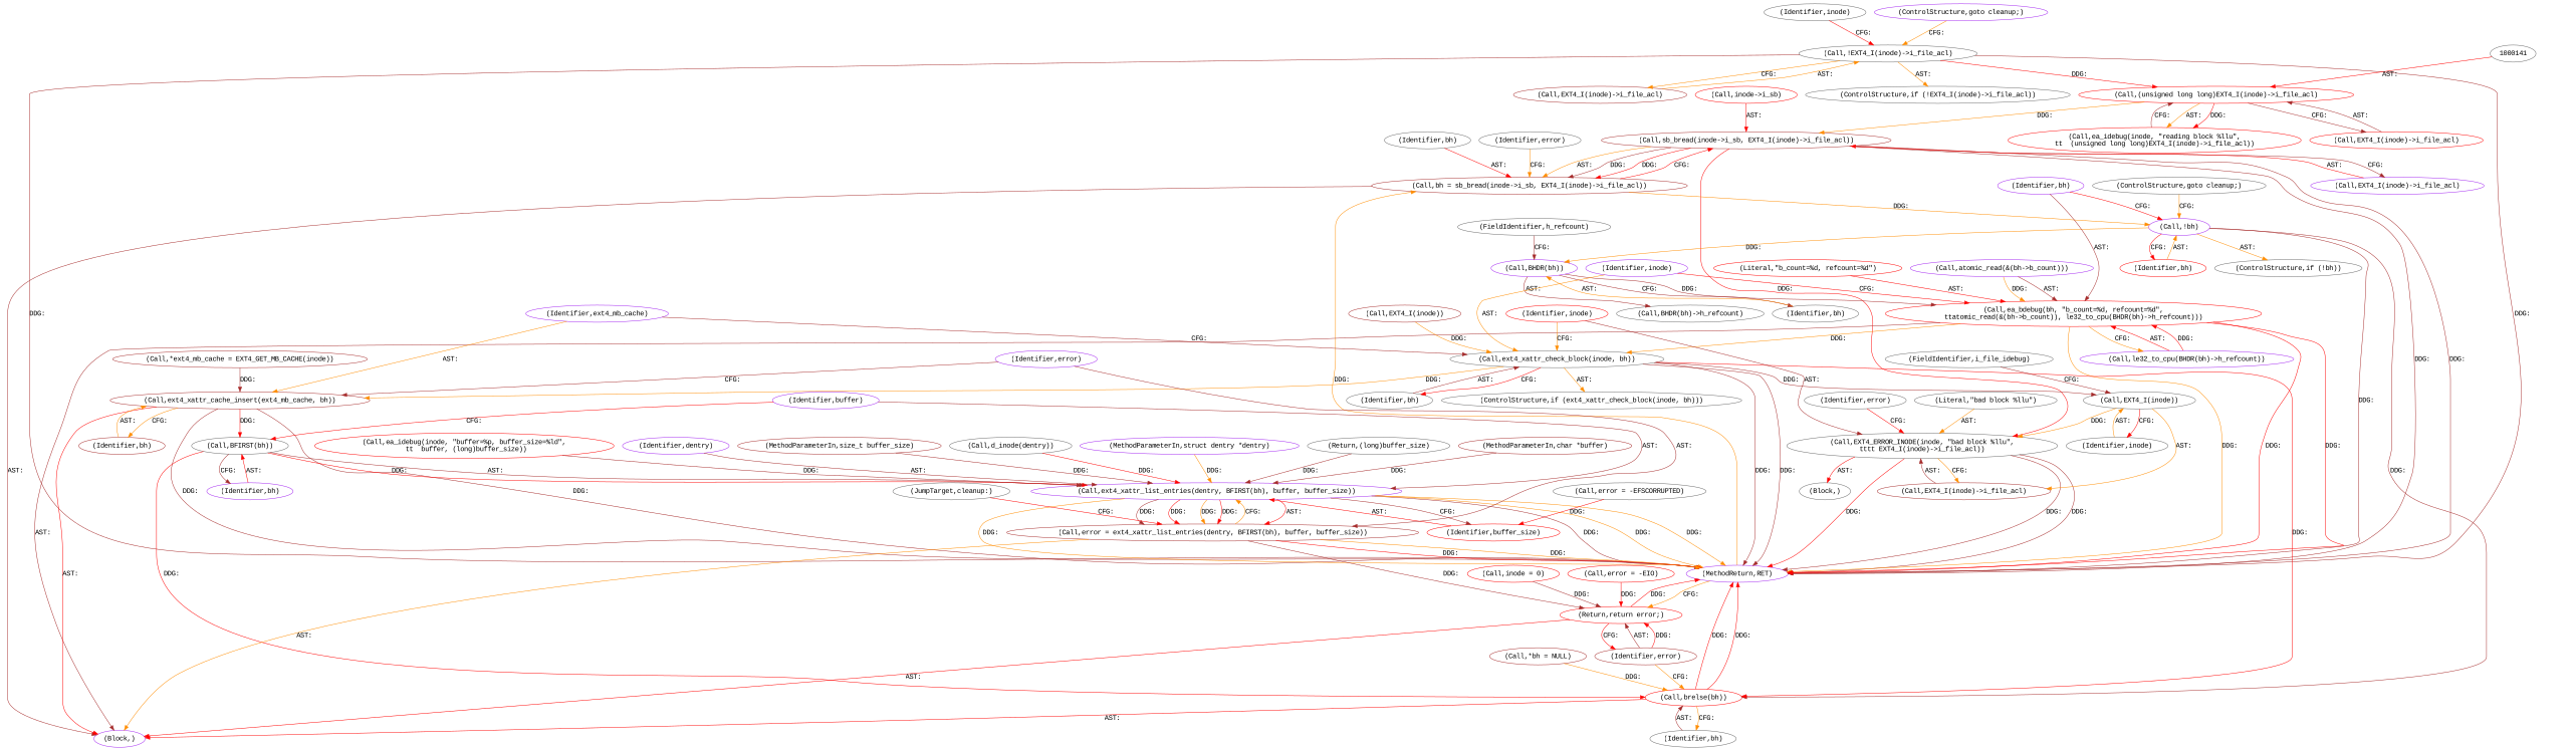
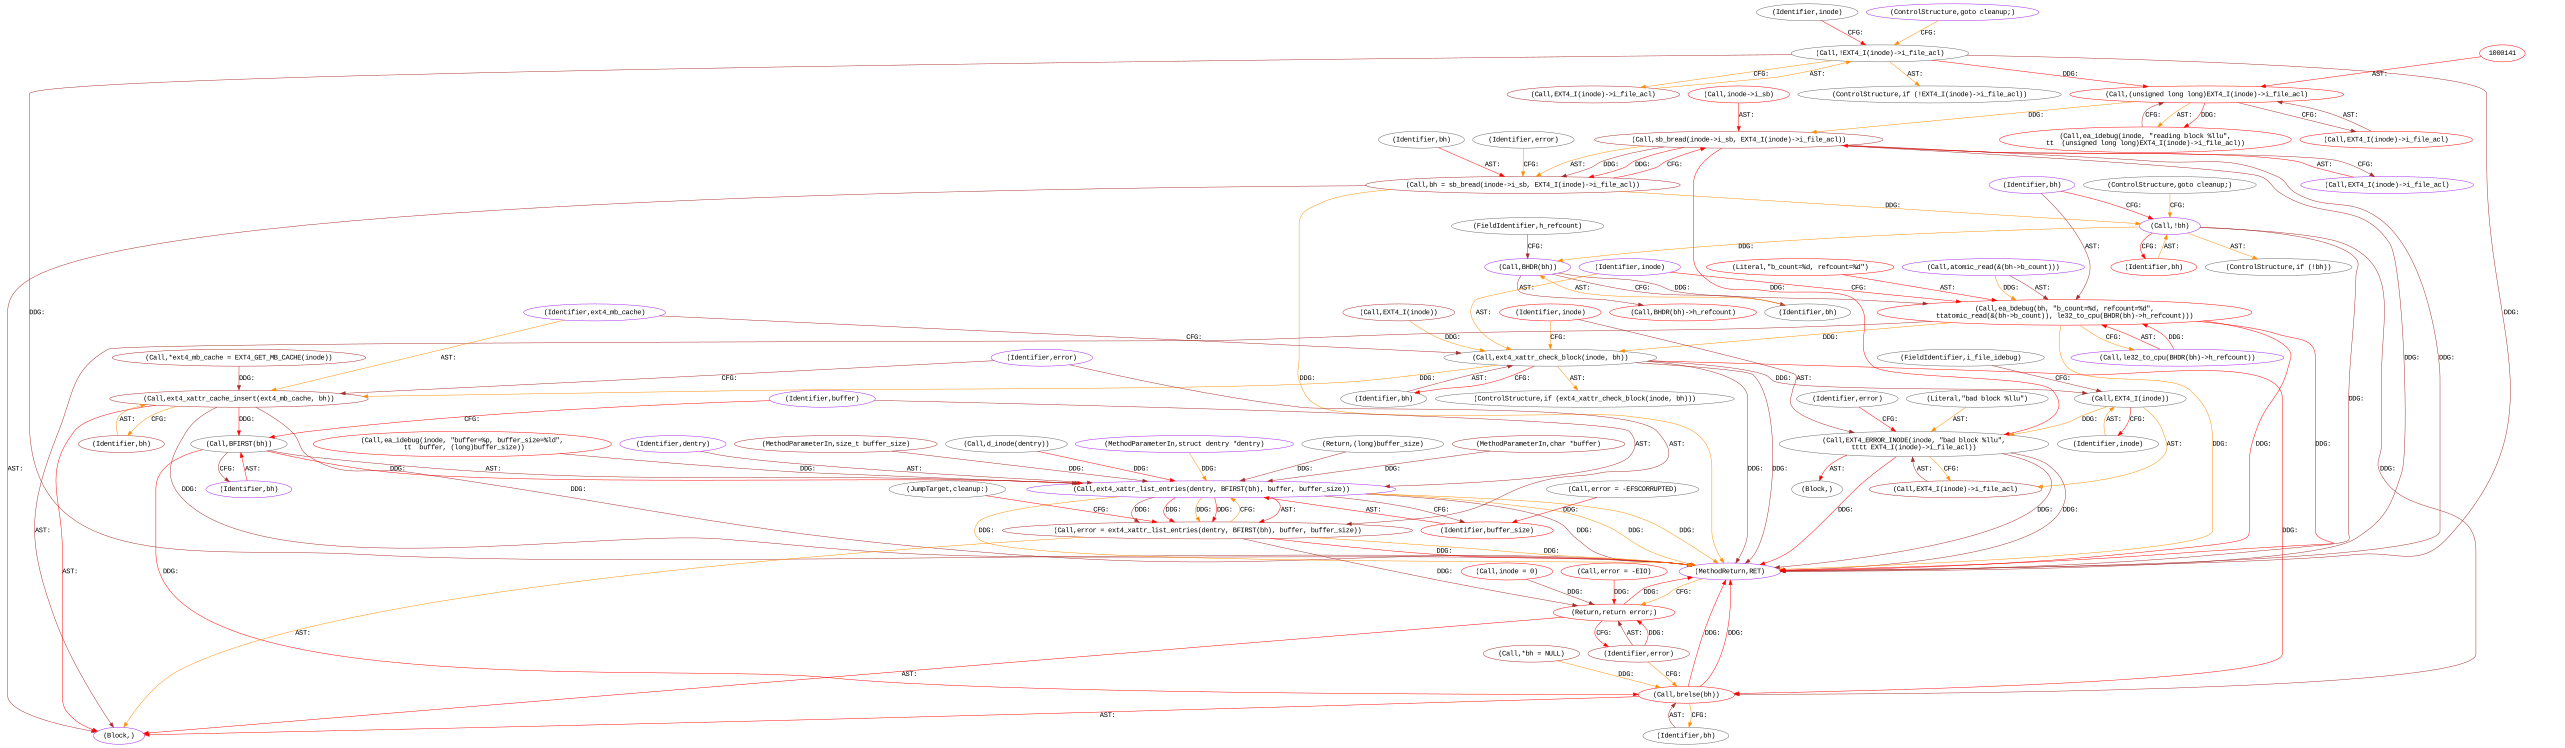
  digraph {
    fontname="Liberation Mono"
    node [color=gray40 fontname="Liberation Mono"]
    edge [color=brown fontname="Liberation Mono"]
    n1 [color=brown label="(Call,sb_bread(inode->i_sb, EXT4_I(inode)->i_file_acl))"]
    n2 [color=brown label="(Call,bh = sb_bread(inode->i_sb, EXT4_I(inode)->i_file_acl))"]
    n3 [label="(Call,EXT4_ERROR_INODE(inode, \"bad block %llu\",\n\t\t\t\t EXT4_I(inode)->i_file_acl))"]
    n4 [color=purple label="(Call,EXT4_I(inode)->i_file_acl)"]
    n5 [color=purple label="(MethodReturn,RET)"]
    n6 [color=purple label="(Call,!bh)"]
    n7 [color=purple label="(Block,)"]
    n8 [color=brown label="(Call,EXT4_I(inode)->i_file_acl)"]
    n9 [label="(Block,)"]
    n10 [color=red label="(Return,return error;)"]
    n11 [color=red label="(Call,(unsigned long long)EXT4_I(inode)->i_file_acl)"]
    n12 [color=red label="(Call,EXT4_I(inode)->i_file_acl)"]
    n13 [color=red label="(Call,ea_idebug(inode, \"reading block %llu\",\n\t\t  (unsigned long long)EXT4_I(inode)->i_file_acl))"]
    n14 [label="(Call,!EXT4_I(inode)->i_file_acl)"]
    n15 [color=brown label="(Call,EXT4_I(inode)->i_file_acl)"]
    n16 [label="(ControlStructure,if (!EXT4_I(inode)->i_file_acl))"]
    n17 [color=purple label="(Call,BHDR(bh))"]
    n18 [color=red label="(Call,brelse(bh))"]
    n19 [color=red label="(Identifier,bh)"]
    n20 [label="(ControlStructure,if (!bh))"]
    n21 [color=red label="(Call,ea_bdebug(bh, \"b_count=%d, refcount=%d\",\n\t\tatomic_read(&(bh->b_count)), le32_to_cpu(BHDR(bh)->h_refcount)))"]
    n22 [label="(Identifier,bh)"]
-   n23 [label="(Call,BHDR(bh)->h_refcount)"]
+   n23 [color=red label="(Call,BHDR(bh)->h_refcount)"]
    n24 [label="(Identifier,bh)"]
    n25 [label="(Call,ext4_xattr_check_block(inode, bh))"]
    n26 [color=purple label="(Call,le32_to_cpu(BHDR(bh)->h_refcount))"]
    n27 [label="(Call,EXT4_I(inode))"]
    n28 [color=brown label="(Call,ext4_xattr_cache_insert(ext4_mb_cache, bh))"]
    n29 [label="(Identifier,bh)"]
    n30 [label="(ControlStructure,if (ext4_xattr_check_block(inode, bh)))"]
    n31 [label="(Identifier,inode)"]
    n32 [label="(Call,BFIRST(bh))"]
    n33 [color=brown label="(Identifier,bh)"]
    n34 [color=purple label="(Call,ext4_xattr_list_entries(dentry, BFIRST(bh), buffer, buffer_size))"]
    n35 [color=purple label="(Identifier,bh)"]
    n36 [color=brown label="(Call,error = ext4_xattr_list_entries(dentry, BFIRST(bh), buffer, buffer_size))"]
    n37 [color=red label="(Identifier,buffer_size)"]
    n38 [color=brown label="(Identifier,error)"]
    n39 [label="(Identifier,error)"]
    n40 [color=purple label="(Identifier,ext4_mb_cache)"]
    n41 [color=purple label="(MethodParameterIn,struct dentry *dentry)"]
    n42 [label="(Identifier,inode)"]
    n43 [label="(JumpTarget,cleanup:)"]
    n44 [color=red label="(Identifier,inode)"]
    n45 [color=purple label="(Identifier,dentry)"]
    n46 [color=brown label="(Call,EXT4_I(inode))"]
    n47 [color=brown label="(MethodParameterIn,size_t buffer_size)"]
    n48 [label="(Call,d_inode(dentry))"]
    n49 [color=red label="(Call,error = -EIO)"]
    n50 [label="(ControlStructure,goto cleanup;)"]
    n51 [color=purple label="(ControlStructure,goto cleanup;)"]
    n52 [color=purple label="(Identifier,buffer)"]
    n53 [label="(FieldIdentifier,h_refcount)"]
    n54 [label="(Return,(long)buffer_size)"]
    n55 [label="(Identifier,bh)"]
    n56 [color=brown label="(Call,*bh = NULL)"]
    n57 [color=purple label="(Identifier,bh)"]
    n58 [color=purple label="(Identifier,error)"]
    n59 [color=red label="(Call,inode->i_sb)"]
    n60 [label="(Literal,\"bad block %llu\")"]
    n61 [label="(Call,error = -EFSCORRUPTED)"]
    n62 [color=brown label="(MethodParameterIn,char *buffer)"]
    n63 [color=brown label="(Call,*ext4_mb_cache = EXT4_GET_MB_CACHE(inode))"]
    n64 [color=red label="(Call,ea_idebug(inode, \"buffer=%p, buffer_size=%ld\",\n \t\t  buffer, (long)buffer_size))"]
    n65 [color=purple label="(Call,atomic_read(&(bh->b_count)))"]
    n66 [color=red label="(Call,inode = 0)"]
    n67 [label="(FieldIdentifier,i_file_idebug)"]
    n68 [color=red label="(Literal,\"b_count=%d, refcount=%d\")"]
    n69 [color=purple label="(Identifier,inode)"]
    n70 [label="(Identifier,error)"]
-   1000141
+   1000141 [color=red]
    n1 -> n2 [color=darkorange label="AST: "]
    n1 -> n2 [label="DDG: "]
    n1 -> n2 [color=red label="DDG: "]
    n1 -> n3 [color=red label="DDG: "]
    n1 -> n4 [label="CFG: "]
    n1 -> n5 [label="DDG: "]
    n1 -> n5 [label="DDG: "]
    n2 -> n1 [color=red label="CFG: "]
-   n5 -> n2 [color=darkorange label="DDG: "]
+   n2 -> n5 [color=darkorange label="DDG: "]
    n2 -> n6 [color=darkorange label="DDG: "]
    n2 -> n7 [label="AST: "]
    n3 -> n5 [label="DDG: "]
    n3 -> n5 [label="DDG: "]
    n3 -> n5 [color=red label="DDG: "]
    n3 -> n8 [color=darkorange label="CFG: "]
    n3 -> n9 [color=red label="AST: "]
    n4 -> n1 [color=red label="AST: "]
    n5 -> n10 [color=darkorange label="CFG: "]
    n6 -> n5 [label="DDG: "]
    n6 -> n17 [color=darkorange label="DDG: "]
    n6 -> n18 [label="DDG: "]
    n6 -> n19 [color=red label="CFG: "]
    n6 -> n20 [color=darkorange label="AST: "]
    n8 -> n3 [label="AST: "]
    n10 -> n5 [color=red label="DDG: "]
    n10 -> n7 [color=red label="AST: "]
    n10 -> n38 [color=red label="CFG: "]
    n11 -> n1 [color=darkorange label="DDG: "]
    n11 -> n12 [label="CFG: "]
    n11 -> n13 [color=darkorange label="AST: "]
    n11 -> n13 [color=red label="DDG: "]
    n12 -> n11 [label="AST: "]
    n13 -> n11 [label="CFG: "]
    n14 -> n5 [label="DDG: "]
    n14 -> n5 [label="DDG: "]
    n14 -> n11 [color=red label="DDG: "]
    n14 -> n15 [color=darkorange label="CFG: "]
    n14 -> n16 [color=darkorange label="AST: "]
    n15 -> n14 [color=darkorange label="AST: "]
    n17 -> n21 [label="DDG: "]
    n17 -> n22 [label="CFG: "]
    n17 -> n23 [label="AST: "]
    n18 -> n5 [color=red label="DDG: "]
    n18 -> n5 [color=red label="DDG: "]
    n18 -> n7 [color=red label="AST: "]
    n18 -> n24 [color=darkorange label="CFG: "]
    n19 -> n6 [color=darkorange label="AST: "]
    n21 -> n5 [color=darkorange label="DDG: "]
    n21 -> n5 [color=red label="DDG: "]
    n21 -> n5 [color=red label="DDG: "]
    n21 -> n7 [label="AST: "]
    n21 -> n25 [color=darkorange label="DDG: "]
    n21 -> n26 [color=darkorange label="CFG: "]
    n22 -> n17 [color=darkorange label="AST: "]
    n24 -> n18 [label="AST: "]
    n25 -> n5 [label="DDG: "]
    n25 -> n5 [label="DDG: "]
    n25 -> n18 [color=red label="DDG: "]
    n25 -> n27 [label="DDG: "]
    n25 -> n28 [color=darkorange label="DDG: "]
    n25 -> n29 [color=red label="CFG: "]
    n25 -> n30 [color=darkorange label="AST: "]
    n26 -> n21 [color=red label="AST: "]
    n26 -> n21 [color=red label="DDG: "]
    n27 -> n3 [color=darkorange label="DDG: "]
    n27 -> n8 [color=darkorange label="AST: "]
    n27 -> n31 [color=red label="CFG: "]
    n28 -> n5 [label="DDG: "]
    n28 -> n5 [label="DDG: "]
    n28 -> n7 [color=red label="AST: "]
    n28 -> n32 [color=red label="DDG: "]
    n28 -> n33 [color=darkorange label="CFG: "]
    n29 -> n25 [label="AST: "]
    n31 -> n27 [color=darkorange label="AST: "]
    n32 -> n18 [color=red label="DDG: "]
    n32 -> n34 [label="AST: "]
    n32 -> n34 [color=red label="DDG: "]
    n32 -> n35 [label="CFG: "]
    n33 -> n28 [color=darkorange label="AST: "]
    n34 -> n5 [label="DDG: "]
    n34 -> n5 [color=darkorange label="DDG: "]
    n34 -> n5 [color=darkorange label="DDG: "]
    n34 -> n5 [color=darkorange label="DDG: "]
    n34 -> n36 [color=red label="AST: "]
    n34 -> n36 [label="DDG: "]
    n34 -> n36 [color=red label="DDG: "]
    n34 -> n36 [color=darkorange label="DDG: "]
    n34 -> n36 [color=red label="DDG: "]
    n34 -> n37 [label="CFG: "]
    n35 -> n32 [color=red label="AST: "]
    n36 -> n5 [color=red label="DDG: "]
    n36 -> n5 [color=darkorange label="DDG: "]
    n36 -> n7 [color=darkorange label="AST: "]
    n36 -> n10 [label="DDG: "]
    n36 -> n34 [color=darkorange label="CFG: "]
    n37 -> n34 [color=red label="AST: "]
    n38 -> n10 [label="AST: "]
    n38 -> n10 [color=red label="DDG: "]
    n38 -> n18 [color=darkorange label="CFG: "]
    n39 -> n2 [color=darkorange label="CFG: "]
    n40 -> n25 [label="CFG: "]
    n40 -> n28 [color=darkorange label="AST: "]
    n41 -> n34 [color=darkorange label="DDG: "]
    n42 -> n14 [color=red label="CFG: "]
    n43 -> n36 [color=red label="CFG: "]
    n44 -> n3 [label="AST: "]
    n44 -> n25 [color=darkorange label="CFG: "]
    n45 -> n34 [label="AST: "]
    n46 -> n25 [color=darkorange label="DDG: "]
    n47 -> n34 [label="DDG: "]
    n48 -> n34 [color=red label="DDG: "]
    n49 -> n10 [color=red label="DDG: "]
    n50 -> n6 [color=darkorange label="CFG: "]
    n51 -> n14 [color=darkorange label="CFG: "]
    n52 -> n32 [color=red label="CFG: "]
    n52 -> n34 [label="AST: "]
    n53 -> n17 [label="CFG: "]
    n54 -> n34 [label="DDG: "]
    n55 -> n2 [color=red label="AST: "]
    n56 -> n18 [color=darkorange label="DDG: "]
    n57 -> n6 [color=red label="CFG: "]
    n57 -> n21 [label="AST: "]
    n58 -> n28 [label="CFG: "]
    n58 -> n36 [label="AST: "]
    n59 -> n1 [color=red label="AST: "]
    n60 -> n3 [color=darkorange label="AST: "]
    n61 -> n37 [color=red label="DDG: "]
    n62 -> n34 [label="DDG: "]
    n63 -> n28 [label="DDG: "]
    n64 -> n34 [label="DDG: "]
    n65 -> n21 [label="AST: "]
    n65 -> n21 [color=darkorange label="DDG: "]
    n66 -> n10 [label="DDG: "]
    n67 -> n27 [label="CFG: "]
    n68 -> n21 [color=red label="AST: "]
    n69 -> n21 [color=red label="CFG: "]
    n69 -> n25 [color=darkorange label="AST: "]
    n70 -> n3 [color=red label="CFG: "]
    1000141 -> n11 [color=red label="AST: "]
  }
